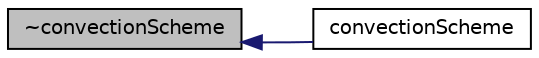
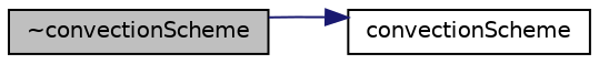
  digraph {
    rankdir=LR
    node [color=black fontname=Helvetica fontsize=10 shape=record]
    n1 [fillcolor=grey75 fontcolor=black height=0.2 label="~convectionScheme" style=filled width=0.4]
    n2 [height=0.2 label=convectionScheme width=0.4]
-   n1 -> n2 [color=midnightblue dir=back fontname=Helvetica fontsize=10 labelfontname=Helvetica labelfontsize=10 style=solid]
+   n2 -> n1 [color=midnightblue dir=back fontname=Helvetica fontsize=10 labelfontname=Helvetica labelfontsize=10 style=solid]
  }
